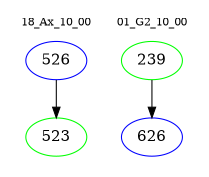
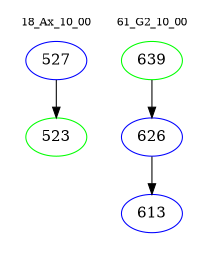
  digraph {
    node [color=blue]
    edge [color=black]
-   n1 [label=526]
+   n1 [label=527]
    n2 [color=green label=523]
    n3 [label=626]
-   n5 [color=green label=239]
+   n4 [label=613]
+   n5 [color=green label=639]
    subgraph cluster_1 {
      color=white
      fontsize=10
      label="18_Ax_10_00"
      n1
      n2
    }
    subgraph cluster_2 {
      color=white
      fontsize=10
-     label="01_G2_10_00"
+     label="61_G2_10_00"
      n3
+     n4
      n5
    }
    n1 -> n2
+   n3 -> n4
    n5 -> n3
  }
